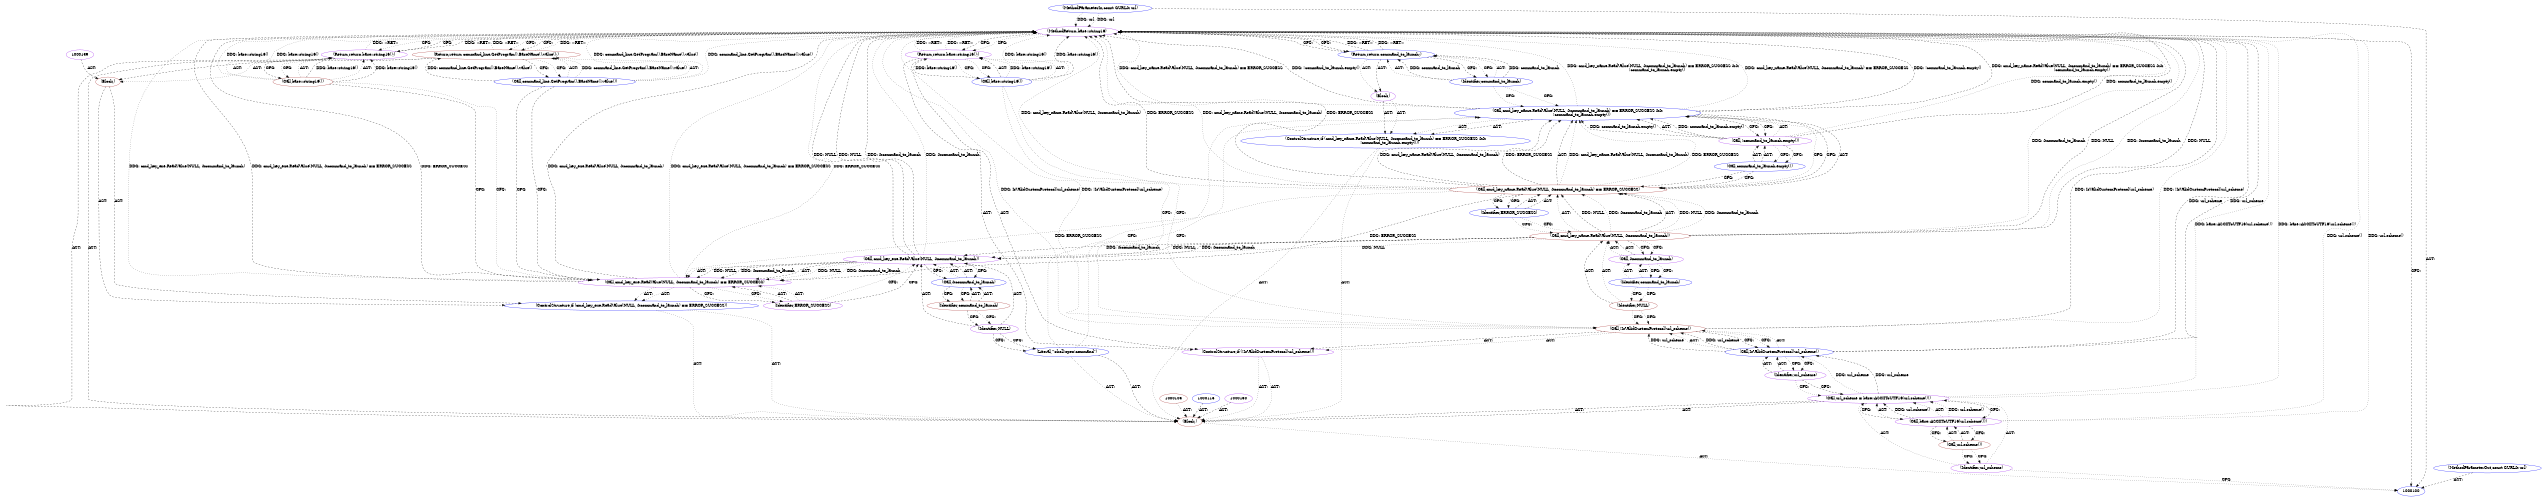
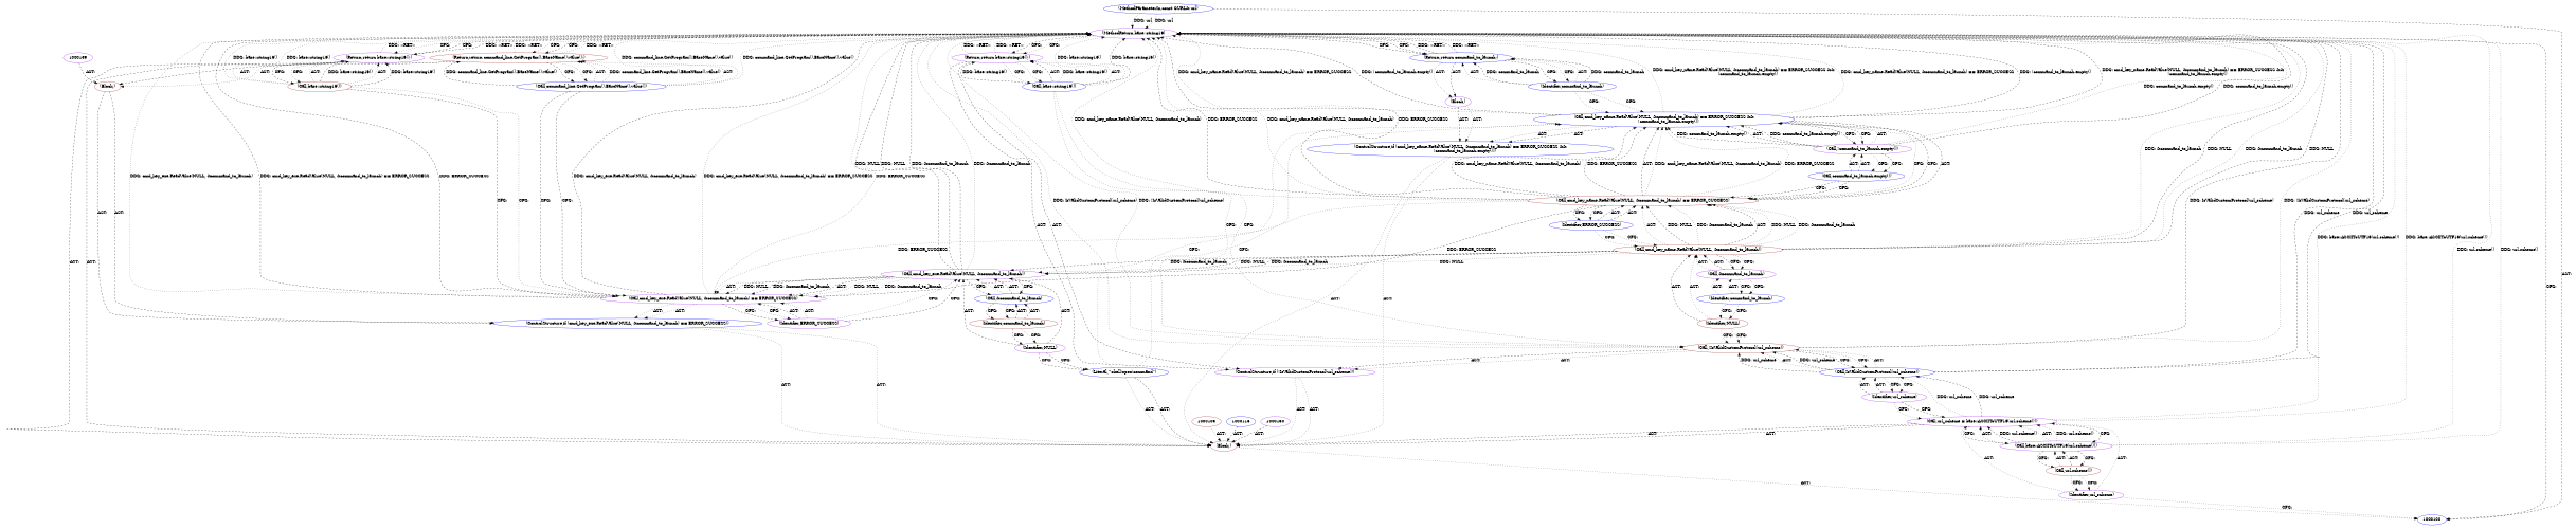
  digraph {
    node [color=purple]
    edge [style=dotted]
    n1 [label="(MethodReturn,base::string16)"]
    n2 [color=blue label="(Return,return command_to_launch;)"]
    n3 [color=brown label="(Return,return command_line.GetProgram().BaseName().value();)"]
    n4 [label="(Return,return base::string16();)"]
    n5 [label="(Return,return base::string16();)"]
    1000100 [color=blue]
    n7 [label="(Block,)"]
    n8 [color=blue label="(Identifier,command_to_launch)"]
    n9 [color=brown label="(Block,)"]
    n10 [color=blue label="(Call,command_line.GetProgram().BaseName().value())"]
    n11 [color=brown label="(Block,)"]
    n12 [color=brown label="(Call,base::string16())"]
    n13 [label="(ControlStructure,if (!IsValidCustomProtocol(url_scheme)))"]
    n14 [color=blue label="(Call,base::string16())"]
    n15 [color=blue label="(MethodParameterIn,const GURL& url)"]
-   n16 [color=blue label="(MethodParameterOut,const GURL& url)"]
    n17 [color=blue label="(ControlStructure,if (cmd_key_name.ReadValue(NULL, &command_to_launch) == ERROR_SUCCESS &&\n       !command_to_launch.empty()))"]
    n18 [label="(Call,!command_to_launch.empty())"]
    n19 [color=blue label="(Call,command_to_launch.empty())"]
    n20 [color=blue label="(Call,cmd_key_name.ReadValue(NULL, &command_to_launch) == ERROR_SUCCESS &&\n       !command_to_launch.empty())"]
    n21 [color=brown label="(Call,cmd_key_name.ReadValue(NULL, &command_to_launch) == ERROR_SUCCESS)"]
    n22 [label="(Call,cmd_key_exe.ReadValue(NULL, &command_to_launch) == ERROR_SUCCESS)"]
    n23 [color=blue label="(Identifier,ERROR_SUCCESS)"]
    n24 [color=blue label="(Literal,\"\\shell\\open\\command\")"]
    n25 [label="(Identifier,NULL)"]
    n26 [label="(Call,cmd_key_exe.ReadValue(NULL, &command_to_launch))"]
    n27 [color=blue label="(Call,&command_to_launch)"]
    n28 [color=blue label="(ControlStructure,if (cmd_key_exe.ReadValue(NULL, &command_to_launch) == ERROR_SUCCESS))"]
    n29 [color=brown label="(Identifier,command_to_launch)"]
    n30 [label="(Identifier,ERROR_SUCCESS)"]
    n31 [label="(Call,url_scheme = base::ASCIIToUTF16(url.scheme()))"]
    n32 [label="(Call,base::ASCIIToUTF16(url.scheme()))"]
    n33 [color=blue label="(Call,IsValidCustomProtocol(url_scheme))"]
    n34 [color=brown label="(Call,url.scheme())"]
    n35 [label="(Identifier,url_scheme)"]
    n36 [color=brown label="(Call,!IsValidCustomProtocol(url_scheme))"]
    n37 [label="(Identifier,url_scheme)"]
    n38 [color=brown label="(Identifier,NULL)"]
    n39 [color=brown label="(Call,cmd_key_name.ReadValue(NULL, &command_to_launch))"]
    n40 [label="(Call,&command_to_launch)"]
    n41 [color=blue label="(Identifier,command_to_launch)"]
    1000103 [color=brown]
    1000115 [color=blue]
    1000130
    1000139
    n1 -> n2 [label="CFG: " style=dashed]
    n1 -> n2 [label="CFG: " style=dashed]
    n1 -> n3 [label="CFG: "]
    n1 -> n3 [label="CFG: " style=dashed]
    n1 -> n4 [label="CFG: "]
    n1 -> n4 [label="CFG: " style=dashed]
    n1 -> n5 [label="CFG: " style=dashed]
    n1 -> n5 [label="CFG: "]
    n1 -> 1000100 [label="CFG: " style=dashed]
    n2 -> n1 [label="DDG: <RET>" style=dashed]
    n2 -> n1 [label="DDG: <RET>" style=dashed]
    n2 -> n7 [label="AST: "]
    n2 -> n7 [label="AST: " style=dashed]
    n2 -> n8 [label="CFG: " style=dashed]
    n2 -> n8 [label="CFG: "]
    n3 -> n1 [label="DDG: <RET>"]
    n3 -> n1 [label="DDG: <RET>"]
    n3 -> n9 [label="AST: " style=dashed]
    n3 -> n9 [label="AST: "]
    n3 -> n10 [label="CFG: " style=dashed]
    n3 -> n10 [label="CFG: "]
    n4 -> n1 [label="DDG: <RET>" style=dashed]
    n4 -> n1 [label="DDG: <RET>"]
    n4 -> n11 [label="AST: " style=dashed]
    n4 -> n11 [label="AST: " style=dashed]
    n4 -> n12 [label="CFG: " style=dashed]
    n4 -> n12 [label="CFG: "]
    n5 -> n1 [label="DDG: <RET>"]
    n5 -> n1 [label="DDG: <RET>"]
    n5 -> n13 [label="AST: " style=dashed]
    n5 -> n13 [label="AST: " style=dashed]
    n5 -> n14 [label="CFG: "]
    n5 -> n14 [label="CFG: "]
    n7 -> n17 [label="AST: " style=dashed]
    n7 -> n17 [label="AST: "]
    n8 -> n2 [label="AST: "]
    n8 -> n2 [label="DDG: command_to_launch" style=dashed]
    n8 -> n2 [label="AST: "]
    n8 -> n2 [label="DDG: command_to_launch" style=dashed]
    n8 -> n20 [label="CFG: "]
    n8 -> n20 [label="CFG: "]
    n9 -> n28 [label="AST: " style=dashed]
    n9 -> n28 [label="AST: " style=dashed]
    n10 -> n1 [label="DDG: command_line.GetProgram().BaseName().value()"]
    n10 -> n1 [label="DDG: command_line.GetProgram().BaseName().value()"]
    n10 -> n3 [label="AST: "]
    n10 -> n3 [label="DDG: command_line.GetProgram().BaseName().value()"]
    n10 -> n3 [label="AST: "]
    n10 -> n3 [label="DDG: command_line.GetProgram().BaseName().value()" style=dashed]
    n10 -> n22 [label="CFG: " style=dashed]
    n10 -> n22 [label="CFG: " style=dashed]
    n11 -> 1000100 [label="AST: "]
    n12 -> n1 [label="DDG: base::string16()"]
    n12 -> n1 [label="DDG: base::string16()"]
    n12 -> n4 [label="AST: "]
    n12 -> n4 [label="DDG: base::string16()" style=dashed]
    n12 -> n4 [label="AST: "]
    n12 -> n4 [label="DDG: base::string16()" style=dashed]
    n12 -> n22 [label="CFG: " style=dashed]
    n12 -> n22 [label="CFG: "]
    n13 -> n11 [label="AST: "]
    n13 -> n11 [label="AST: "]
    n14 -> n1 [label="DDG: base::string16()"]
    n14 -> n1 [label="DDG: base::string16()" style=dashed]
    n14 -> n5 [label="AST: " style=dashed]
    n14 -> n5 [label="DDG: base::string16()"]
    n14 -> n5 [label="AST: "]
    n14 -> n5 [label="DDG: base::string16()" style=dashed]
    n14 -> n36 [label="CFG: "]
    n14 -> n36 [label="CFG: "]
    n15 -> n1 [label="DDG: url"]
    n15 -> n1 [label="DDG: url"]
    n15 -> 1000100 [label="AST: " style=dashed]
-   n16 -> 1000100 [label="AST: " style=dashed]
    n17 -> n11 [label="AST: "]
    n17 -> n11 [label="AST: "]
    n18 -> n1 [label="DDG: command_to_launch.empty()"]
    n18 -> n1 [label="DDG: command_to_launch.empty()" style=dashed]
    n18 -> n19 [label="CFG: "]
    n18 -> n19 [label="CFG: " style=dashed]
    n18 -> n20 [label="AST: "]
    n18 -> n20 [label="DDG: command_to_launch.empty()" style=dashed]
    n18 -> n20 [label="AST: " style=dashed]
    n18 -> n20 [label="DDG: command_to_launch.empty()" style=dashed]
    n19 -> n18 [label="AST: " style=dashed]
    n19 -> n18 [label="AST: " style=dashed]
    n19 -> n21 [label="CFG: " style=dashed]
    n19 -> n21 [label="CFG: " style=dashed]
    n20 -> n1 [label="DDG: cmd_key_name.ReadValue(NULL, &command_to_launch) == ERROR_SUCCESS &&\n       !command_to_launch.empty()" style=dashed]
    n20 -> n1 [label="DDG: cmd_key_name.ReadValue(NULL, &command_to_launch) == ERROR_SUCCESS"]
    n20 -> n1 [label="DDG: !command_to_launch.empty()" style=dashed]
    n20 -> n1 [label="DDG: cmd_key_name.ReadValue(NULL, &command_to_launch) == ERROR_SUCCESS &&\n       !command_to_launch.empty()"]
    n20 -> n1 [label="DDG: cmd_key_name.ReadValue(NULL, &command_to_launch) == ERROR_SUCCESS"]
    n20 -> n1 [label="DDG: !command_to_launch.empty()" style=dashed]
    n20 -> n17 [label="AST: " style=dashed]
    n20 -> n17 [label="AST: "]
    n20 -> n18 [label="CFG: " style=dashed]
    n20 -> n18 [label="CFG: " style=dashed]
    n20 -> n21 [label="CFG: "]
    n20 -> n21 [label="CFG: " style=dashed]
    n21 -> n1 [label="DDG: cmd_key_name.ReadValue(NULL, &command_to_launch)"]
    n21 -> n1 [label="DDG: ERROR_SUCCESS" style=dashed]
    n21 -> n1 [label="DDG: cmd_key_name.ReadValue(NULL, &command_to_launch)"]
    n21 -> n1 [label="DDG: ERROR_SUCCESS" style=dashed]
    n21 -> n20 [label="AST: " style=dashed]
    n21 -> n20 [label="DDG: cmd_key_name.ReadValue(NULL, &command_to_launch)" style=dashed]
    n21 -> n20 [label="DDG: ERROR_SUCCESS" style=dashed]
    n21 -> n20 [label="AST: " style=dashed]
    n21 -> n20 [label="DDG: cmd_key_name.ReadValue(NULL, &command_to_launch)"]
    n21 -> n20 [label="DDG: ERROR_SUCCESS"]
    n21 -> n22 [label="DDG: ERROR_SUCCESS"]
    n21 -> n22 [label="DDG: ERROR_SUCCESS" style=dashed]
    n21 -> n23 [label="CFG: " style=dashed]
    n21 -> n23 [label="CFG: " style=dashed]
    n22 -> n1 [label="DDG: cmd_key_exe.ReadValue(NULL, &command_to_launch)" style=dashed]
    n22 -> n1 [label="DDG: cmd_key_exe.ReadValue(NULL, &command_to_launch) == ERROR_SUCCESS"]
    n22 -> n1 [label="DDG: ERROR_SUCCESS"]
    n22 -> n1 [label="DDG: cmd_key_exe.ReadValue(NULL, &command_to_launch)"]
    n22 -> n1 [label="DDG: cmd_key_exe.ReadValue(NULL, &command_to_launch) == ERROR_SUCCESS" style=dashed]
    n22 -> n1 [label="DDG: ERROR_SUCCESS" style=dashed]
    n22 -> n28 [label="AST: "]
    n22 -> n28 [label="AST: "]
    n22 -> n30 [label="CFG: " style=dashed]
    n22 -> n30 [label="CFG: "]
    n23 -> n21 [label="AST: " style=dashed]
    n23 -> n21 [label="AST: " style=dashed]
    n23 -> n39 [label="CFG: "]
    n23 -> n39 [label="CFG: "]
    n24 -> n11 [label="AST: " style=dashed]
    n24 -> n11 [label="AST: "]
    n24 -> n20 [label="CFG: "]
    n24 -> n20 [label="CFG: "]
    n25 -> n24 [label="CFG: " style=dashed]
    n25 -> n24 [label="CFG: " style=dashed]
    n25 -> n26 [label="AST: " style=dashed]
    n25 -> n26 [label="AST: " style=dashed]
    n26 -> n1 [label="DDG: NULL" style=dashed]
    n26 -> n1 [label="DDG: &command_to_launch" style=dashed]
    n26 -> n1 [label="DDG: NULL" style=dashed]
    n26 -> n1 [label="DDG: &command_to_launch"]
    n26 -> n22 [label="AST: " style=dashed]
    n26 -> n22 [label="DDG: NULL"]
    n26 -> n22 [label="DDG: &command_to_launch"]
    n26 -> n22 [label="AST: "]
    n26 -> n22 [label="DDG: NULL" style=dashed]
    n26 -> n22 [label="DDG: &command_to_launch" style=dashed]
    n26 -> n27 [label="CFG: " style=dashed]
    n26 -> n27 [label="CFG: " style=dashed]
    n27 -> n26 [label="AST: "]
    n27 -> n26 [label="AST: " style=dashed]
    n27 -> n29 [label="CFG: " style=dashed]
    n27 -> n29 [label="CFG: "]
    n28 -> n11 [label="AST: "]
    n28 -> n11 [label="AST: "]
    n29 -> n25 [label="CFG: "]
    n29 -> n25 [label="CFG: " style=dashed]
    n29 -> n27 [label="AST: " style=dashed]
    n29 -> n27 [label="AST: " style=dashed]
    n30 -> n22 [label="AST: " style=dashed]
    n30 -> n22 [label="AST: "]
    n30 -> n26 [label="CFG: "]
    n30 -> n26 [label="CFG: " style=dashed]
    n31 -> n1 [label="DDG: base::ASCIIToUTF16(url.scheme())"]
    n31 -> n1 [label="DDG: base::ASCIIToUTF16(url.scheme())"]
    n31 -> n11 [label="AST: " style=dashed]
    n31 -> n11 [label="AST: " style=dashed]
    n31 -> n32 [label="CFG: " style=dashed]
    n31 -> n32 [label="CFG: " style=dashed]
    n31 -> n33 [label="DDG: url_scheme" style=dashed]
    n31 -> n33 [label="DDG: url_scheme"]
    n32 -> n1 [label="DDG: url.scheme()"]
    n32 -> n1 [label="DDG: url.scheme()"]
    n32 -> n31 [label="AST: "]
    n32 -> n31 [label="DDG: url.scheme()" style=dashed]
    n32 -> n31 [label="AST: "]
    n32 -> n31 [label="DDG: url.scheme()"]
    n32 -> n34 [label="CFG: " style=dashed]
    n32 -> n34 [label="CFG: " style=dashed]
    n33 -> n1 [label="DDG: url_scheme" style=dashed]
    n33 -> n1 [label="DDG: url_scheme" style=dashed]
    n33 -> n35 [label="CFG: "]
    n33 -> n35 [label="CFG: "]
    n33 -> n36 [label="AST: "]
    n33 -> n36 [label="DDG: url_scheme" style=dashed]
    n33 -> n36 [label="AST: "]
    n33 -> n36 [label="DDG: url_scheme" style=dashed]
    n34 -> n32 [label="AST: "]
    n34 -> n32 [label="AST: " style=dashed]
    n34 -> n37 [label="CFG: "]
    n34 -> n37 [label="CFG: "]
    n35 -> n31 [label="CFG: " style=dashed]
    n35 -> n31 [label="CFG: "]
    n35 -> n33 [label="AST: " style=dashed]
    n35 -> n33 [label="AST: " style=dashed]
    n36 -> n1 [label="DDG: IsValidCustomProtocol(url_scheme)" style=dashed]
    n36 -> n1 [label="DDG: !IsValidCustomProtocol(url_scheme)"]
    n36 -> n1 [label="DDG: IsValidCustomProtocol(url_scheme)"]
    n36 -> n1 [label="DDG: !IsValidCustomProtocol(url_scheme)"]
    n36 -> n13 [label="AST: "]
    n36 -> n13 [label="AST: " style=dashed]
    n36 -> n33 [label="CFG: "]
    n36 -> n33 [label="CFG: " style=dashed]
    n37 -> 1000100 [label="CFG: "]
    n37 -> n31 [label="AST: "]
    n37 -> n31 [label="AST: "]
    n38 -> n36 [label="CFG: "]
    n38 -> n36 [label="CFG: "]
    n38 -> n39 [label="AST: " style=dashed]
    n38 -> n39 [label="AST: "]
    n39 -> n1 [label="DDG: &command_to_launch"]
    n39 -> n1 [label="DDG: NULL" style=dashed]
    n39 -> n1 [label="DDG: &command_to_launch"]
    n39 -> n1 [label="DDG: NULL" style=dashed]
    n39 -> n21 [label="AST: "]
    n39 -> n21 [label="DDG: NULL" style=dashed]
    n39 -> n21 [label="DDG: &command_to_launch"]
    n39 -> n21 [label="AST: " style=dashed]
    n39 -> n21 [label="DDG: NULL"]
    n39 -> n21 [label="DDG: &command_to_launch"]
    n39 -> n26 [label="DDG: NULL" style=dashed]
    n39 -> n26 [label="DDG: &command_to_launch" style=dashed]
    n39 -> n26 [label="DDG: NULL"]
    n39 -> n26 [label="DDG: &command_to_launch" style=dashed]
    n39 -> n40 [label="CFG: " style=dashed]
    n39 -> n40 [label="CFG: "]
    n40 -> n39 [label="AST: "]
    n40 -> n39 [label="AST: " style=dashed]
    n40 -> n41 [label="CFG: "]
    n40 -> n41 [label="CFG: "]
    n41 -> n38 [label="CFG: "]
    n41 -> n38 [label="CFG: "]
    n41 -> n40 [label="AST: "]
    n41 -> n40 [label="AST: "]
    1000103 -> n11 [label="AST: "]
    1000115 -> n11 [label="AST: " style=dashed]
    1000130 -> n11 [label="AST: " style=dashed]
    1000139 -> n9 [label="AST: " style=dashed]
  }
